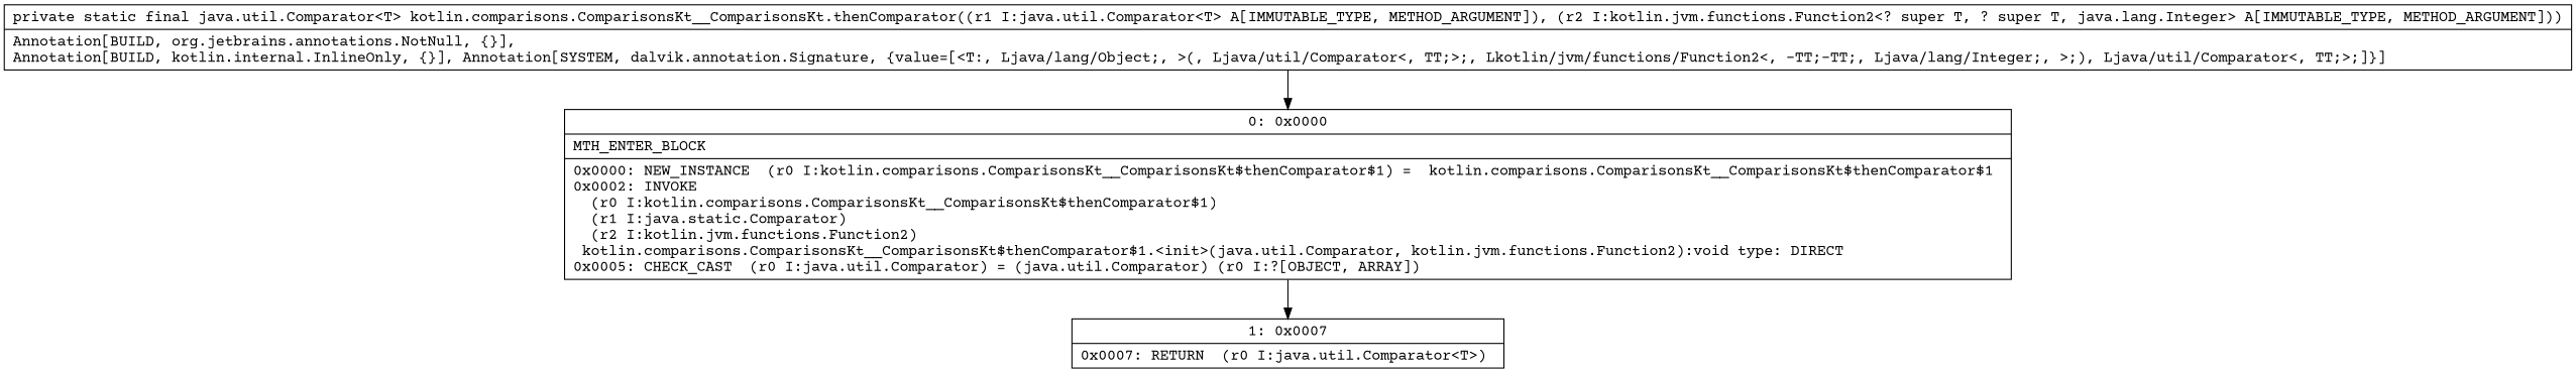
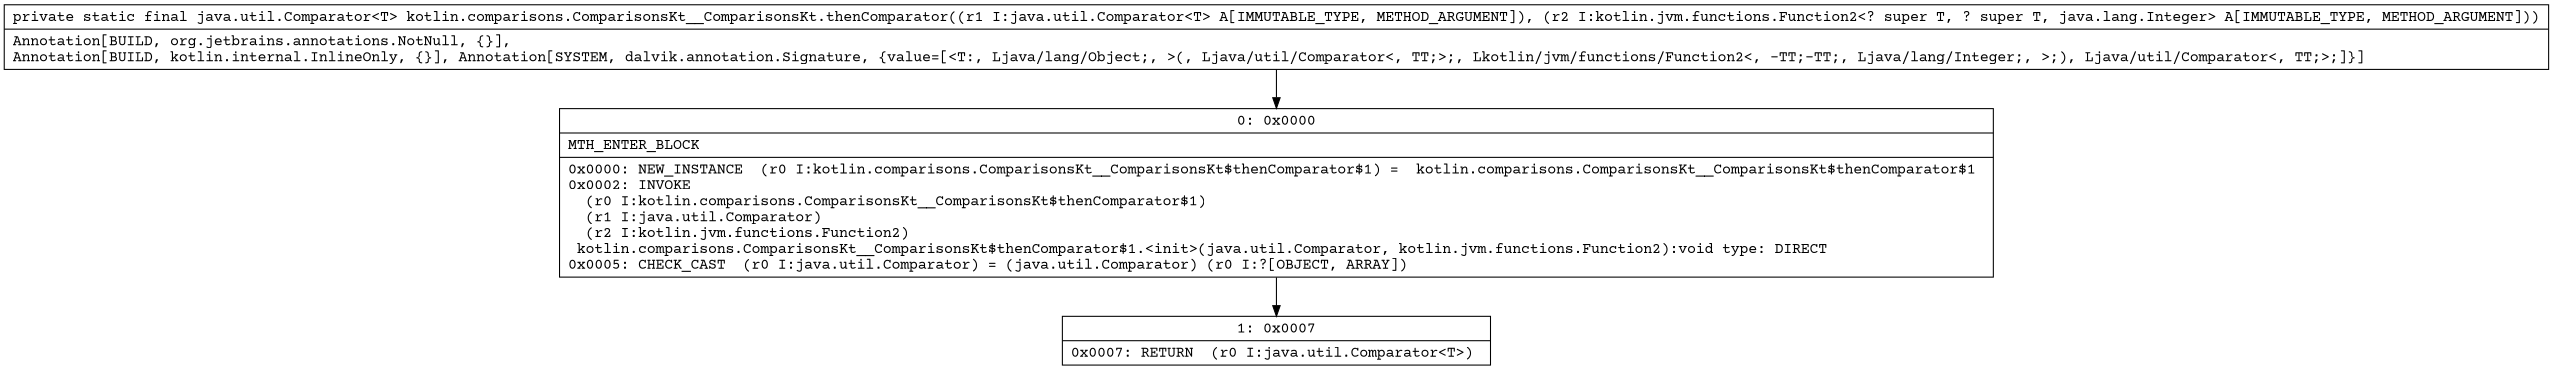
  digraph {
    fontname="Courier Prime"
    node [shape=record fontname="Courier Prime"]
    edge [fontname="Courier Prime"]
-   n1 [label="{0\:\ 0x0000|MTH_ENTER_BLOCK\l|0x0000: NEW_INSTANCE  (r0 I:kotlin.comparisons.ComparisonsKt__ComparisonsKt$thenComparator$1) =  kotlin.comparisons.ComparisonsKt__ComparisonsKt$thenComparator$1 \l0x0002: INVOKE  \l  (r0 I:kotlin.comparisons.ComparisonsKt__ComparisonsKt$thenComparator$1)\l  (r1 I:java.static.Comparator)\l  (r2 I:kotlin.jvm.functions.Function2)\l kotlin.comparisons.ComparisonsKt__ComparisonsKt$thenComparator$1.\<init\>(java.util.Comparator, kotlin.jvm.functions.Function2):void type: DIRECT \l0x0005: CHECK_CAST  (r0 I:java.util.Comparator) = (java.util.Comparator) (r0 I:?[OBJECT, ARRAY]) \l}"]
+   n1 [label="{0\:\ 0x0000|MTH_ENTER_BLOCK\l|0x0000: NEW_INSTANCE  (r0 I:kotlin.comparisons.ComparisonsKt__ComparisonsKt$thenComparator$1) =  kotlin.comparisons.ComparisonsKt__ComparisonsKt$thenComparator$1 \l0x0002: INVOKE  \l  (r0 I:kotlin.comparisons.ComparisonsKt__ComparisonsKt$thenComparator$1)\l  (r1 I:java.util.Comparator)\l  (r2 I:kotlin.jvm.functions.Function2)\l kotlin.comparisons.ComparisonsKt__ComparisonsKt$thenComparator$1.\<init\>(java.util.Comparator, kotlin.jvm.functions.Function2):void type: DIRECT \l0x0005: CHECK_CAST  (r0 I:java.util.Comparator) = (java.util.Comparator) (r0 I:?[OBJECT, ARRAY]) \l}"]
    n2 [label="{1\:\ 0x0007|0x0007: RETURN  (r0 I:java.util.Comparator\<T\>) \l}"]
    n3 [label="{private static final java.util.Comparator\<T\> kotlin.comparisons.ComparisonsKt__ComparisonsKt.thenComparator((r1 I:java.util.Comparator\<T\> A[IMMUTABLE_TYPE, METHOD_ARGUMENT]), (r2 I:kotlin.jvm.functions.Function2\<? super T, ? super T, java.lang.Integer\> A[IMMUTABLE_TYPE, METHOD_ARGUMENT]))  | Annotation[BUILD, org.jetbrains.annotations.NotNull, \{\}], \lAnnotation[BUILD, kotlin.internal.InlineOnly, \{\}], Annotation[SYSTEM, dalvik.annotation.Signature, \{value=[\<T:, Ljava\/lang\/Object;, \>(, Ljava\/util\/Comparator\<, TT;\>;, Lkotlin\/jvm\/functions\/Function2\<, \-TT;\-TT;, Ljava\/lang\/Integer;, \>;), Ljava\/util\/Comparator\<, TT;\>;]\}]\l}"]
    n1 -> n2
    n3 -> n1
  }
